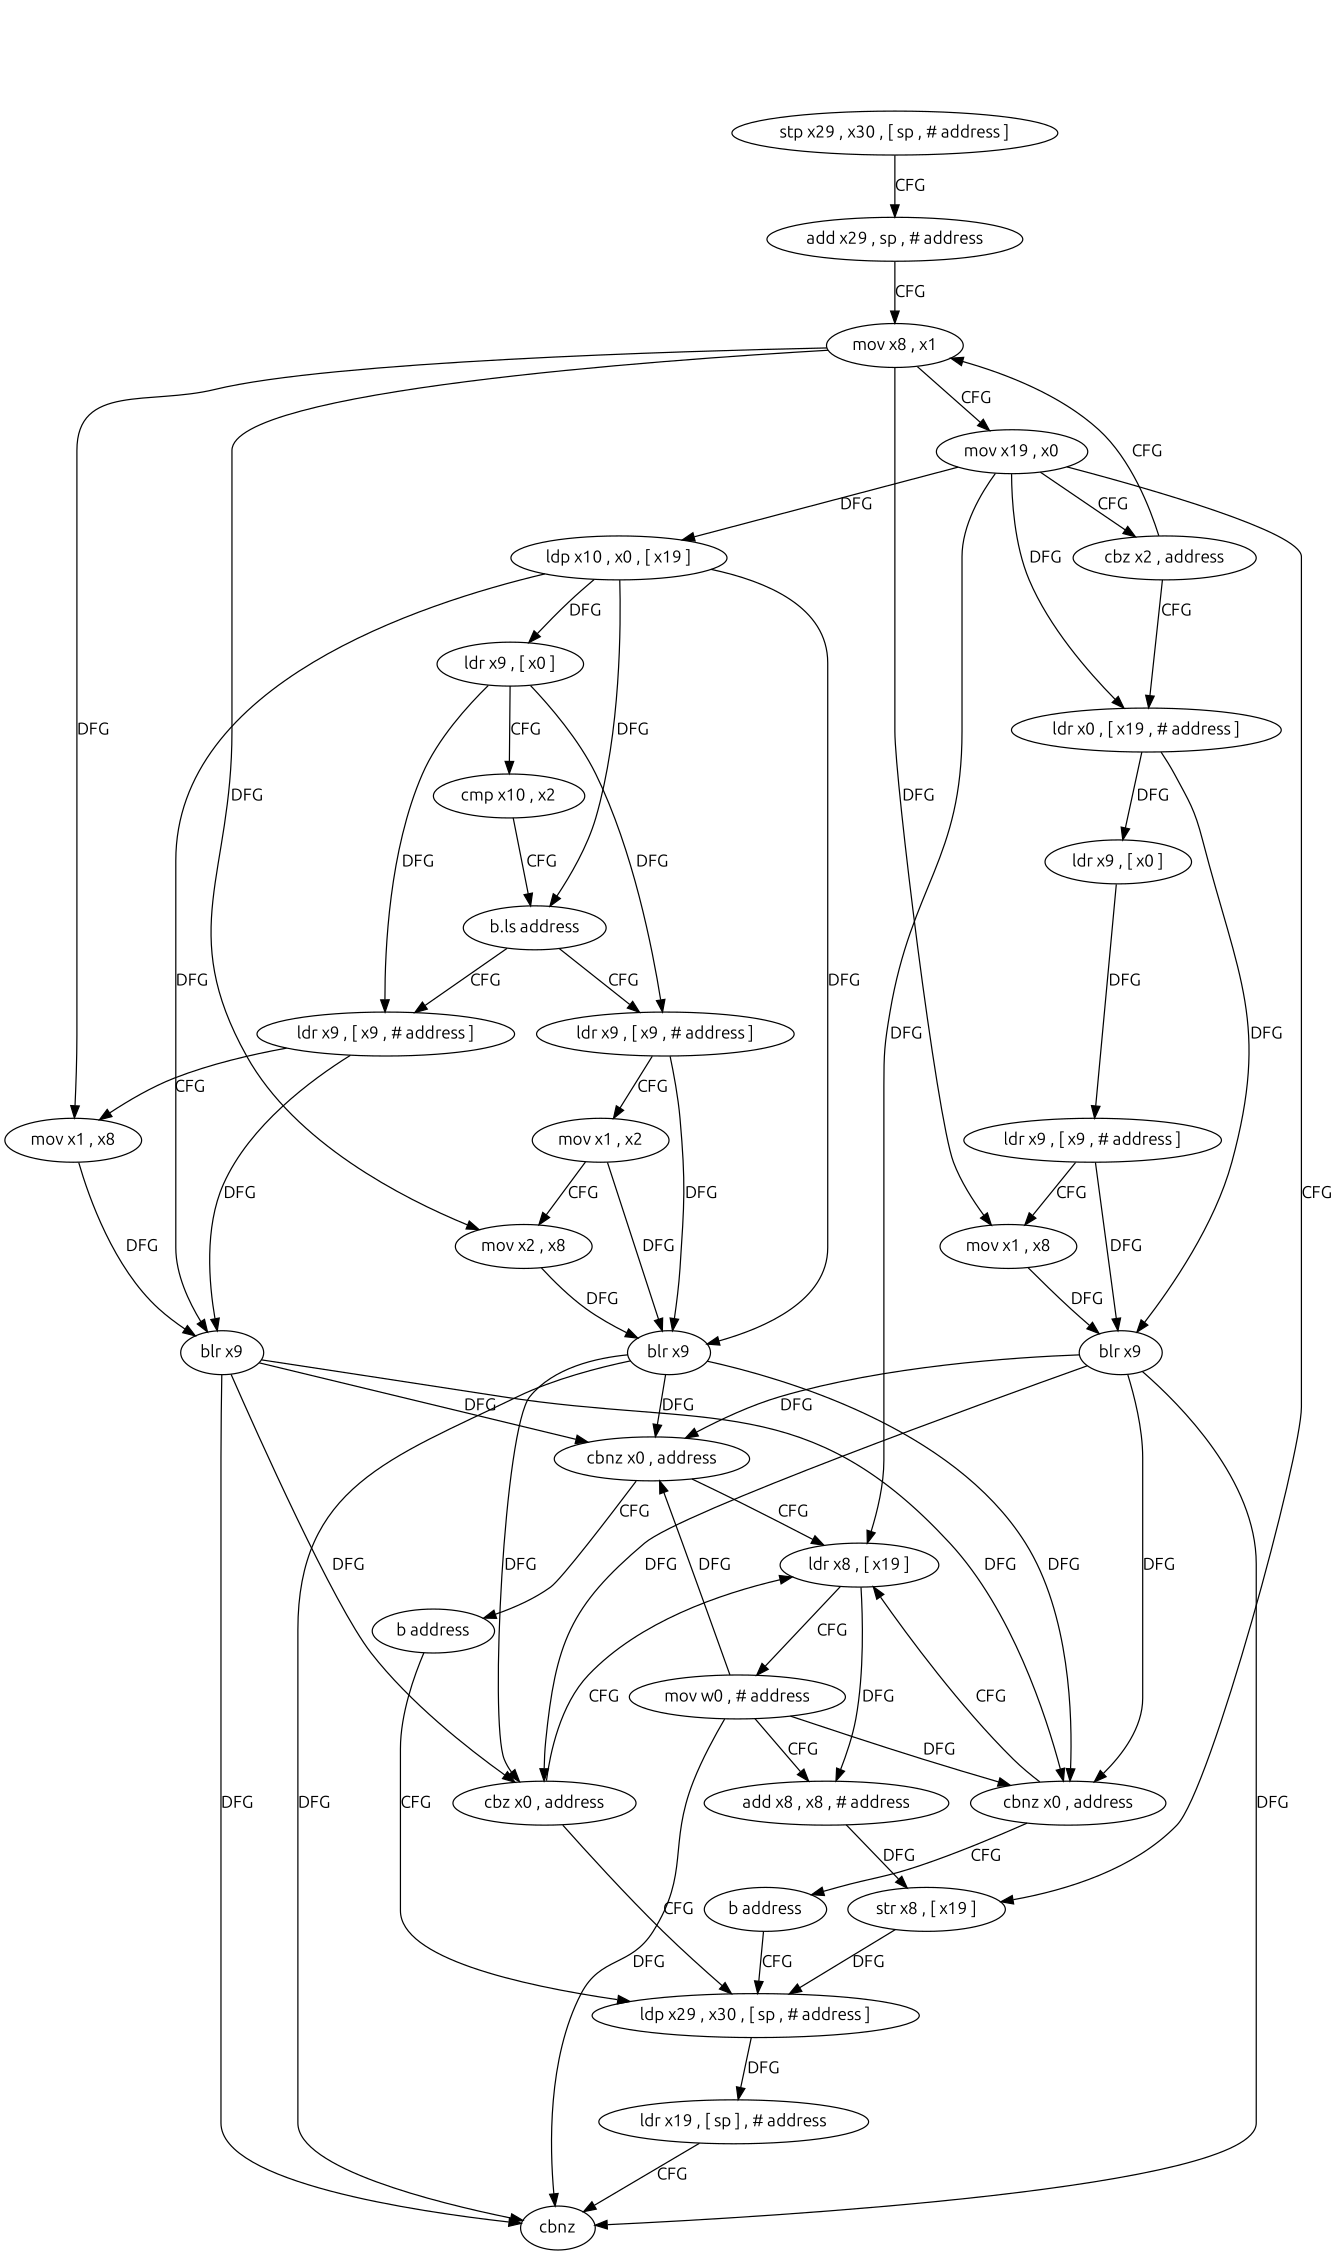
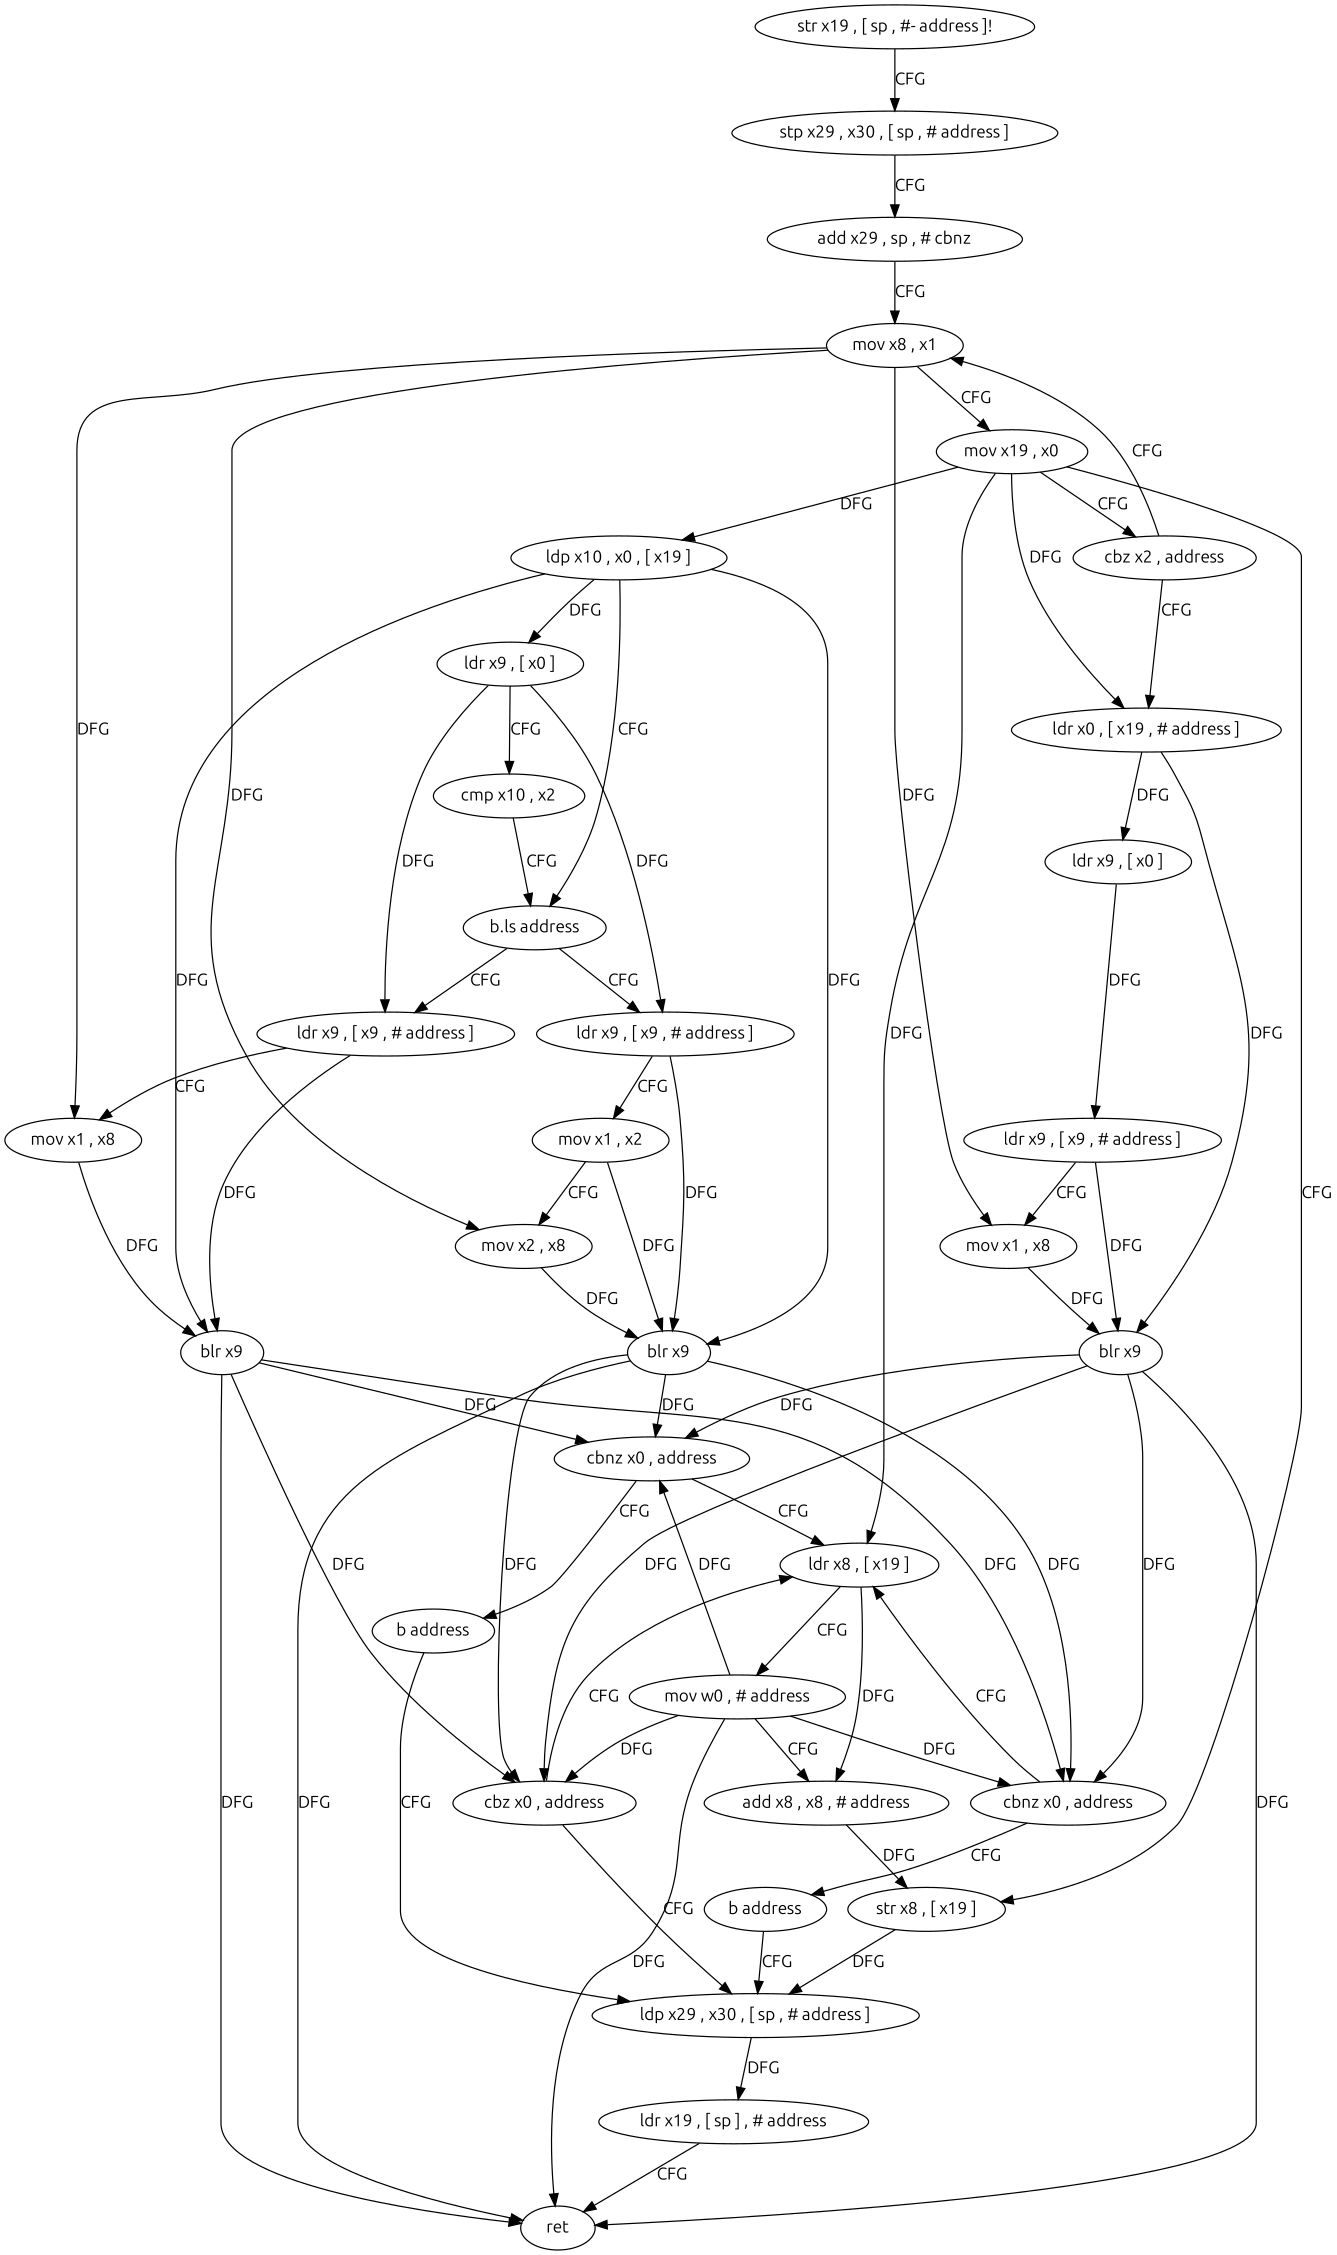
  digraph {
    fontname=Ubuntu
    node [fontname=Ubuntu]
    edge [fontname=Ubuntu]
+   n1 [label="str x19 , [ sp , #- address ]!"]
    n2 [label="stp x29 , x30 , [ sp , # address ]"]
-   n3 [label="add x29 , sp , # address"]
+   n3 [label="add x29 , sp , # cbnz"]
    n4 [label="mov x8 , x1"]
    n5 [label="mov x19 , x0"]
    n6 [label="mov x1 , x8"]
    n7 [label="mov x1 , x8"]
    n8 [label="mov x2 , x8"]
    n9 [label="cbz x2 , address"]
    n10 [label="ldr x0 , [ x19 , # address ]"]
    n11 [label="ldp x10 , x0 , [ x19 ]"]
    n12 [label="ldr x8 , [ x19 ]"]
    n13 [label="str x8 , [ x19 ]"]
    n14 [label="blr x9"]
    n15 [label="blr x9"]
    n16 [label="blr x9"]
    n17 [label="ldr x9 , [ x0 ]"]
    n18 [label="ldr x9 , [ x0 ]"]
    n19 [label="b.ls address"]
    n20 [label="mov w0 , # address"]
    n21 [label="add x8 , x8 , # address"]
    n22 [label="ldp x29 , x30 , [ sp , # address ]"]
    n23 [label="ldr x9 , [ x9 , # address ]"]
    n24 [label="cbnz x0 , address"]
    n25 [label="cbz x0 , address"]
    n26 [label="cbnz x0 , address"]
-   n27 [label=cbnz]
+   n27 [label=ret]
    n28 [label="cmp x10 , x2"]
    n29 [label="ldr x9 , [ x9 , # address ]"]
    n30 [label="ldr x9 , [ x9 , # address ]"]
    n31 [label="b address"]
    n32 [label="b address"]
    n33 [label="ldr x19 , [ sp ] , # address"]
    n34 [label="mov x1 , x2"]
+   n1 -> n2 [label=CFG]
    n2 -> n3 [label=CFG]
    n3 -> n4 [label=CFG]
    n4 -> n5 [label=CFG]
    n4 -> n6 [label=DFG]
    n4 -> n7 [label=DFG]
    n4 -> n8 [label=DFG]
    n5 -> n9 [label=CFG]
    n5 -> n10 [label=DFG]
    n5 -> n11 [label=DFG]
    n5 -> n12 [label=DFG]
    n5 -> n13 [label=CFG]
    n6 -> n14 [label=DFG]
    n7 -> n15 [label=DFG]
    n8 -> n16 [label=DFG]
    n9 -> n4 [label=CFG]
    n9 -> n10 [label=CFG]
    n10 -> n14 [label=DFG]
    n10 -> n17 [label=DFG]
    n11 -> n15 [label=DFG]
    n11 -> n16 [label=DFG]
    n11 -> n18 [label=DFG]
-   n11 -> n19 [label=DFG]
+   n11 -> n19 [label=CFG]
    n12 -> n20 [label=CFG]
    n12 -> n21 [label=DFG]
    n13 -> n22 [label=DFG]
    n14 -> n24 [label=DFG]
    n14 -> n25 [label=DFG]
    n14 -> n26 [label=DFG]
    n14 -> n27 [label=DFG]
    n15 -> n24 [label=DFG]
    n15 -> n25 [label=DFG]
    n15 -> n26 [label=DFG]
    n15 -> n27 [label=DFG]
    n16 -> n24 [label=DFG]
    n16 -> n25 [label=DFG]
    n16 -> n26 [label=DFG]
    n16 -> n27 [label=DFG]
    n17 -> n23 [label=DFG]
    n18 -> n28 [label=CFG]
    n18 -> n29 [label=DFG]
    n18 -> n30 [label=DFG]
    n19 -> n29 [label=CFG]
    n19 -> n30 [label=CFG]
    n20 -> n21 [label=CFG]
    n20 -> n24 [label=DFG]
+   n20 -> n25 [label=DFG]
    n20 -> n26 [label=DFG]
    n20 -> n27 [label=DFG]
    n21 -> n13 [label=DFG]
    n22 -> n33 [label=DFG]
    n23 -> n6 [label=CFG]
    n23 -> n14 [label=DFG]
    n24 -> n12 [label=CFG]
    n24 -> n31 [label=CFG]
    n25 -> n12 [label=CFG]
    n25 -> n22 [label=CFG]
    n26 -> n12 [label=CFG]
    n26 -> n32 [label=CFG]
    n28 -> n19 [label=CFG]
    n29 -> n7 [label=CFG]
    n29 -> n15 [label=DFG]
    n30 -> n16 [label=DFG]
    n30 -> n34 [label=CFG]
    n31 -> n22 [label=CFG]
    n32 -> n22 [label=CFG]
    n33 -> n27 [label=CFG]
    n34 -> n8 [label=CFG]
    n34 -> n16 [label=DFG]
  }
